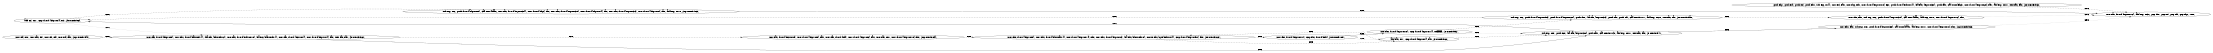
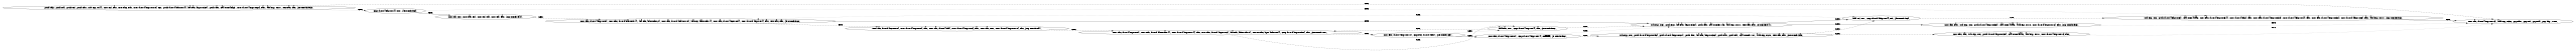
  digraph {
    rankdir=LR
    edge [style=dashed]
    n1 [label="'push ebp', 'push edi', 'push esi', 'push ebx', 'sub esp, 0x44', 'mov esi, eax', 'mov ebp, edx', 'mov dword [esp+0x18], ecx', 'push dword [edx+0x4]', 'lea eax, [esp+0x30]', 'push eax', 'call 0x804ef23', 'mov dword [esp+0x2c], eax', 'add esp, 0x10', 'test eax, eax', 'jne 0x80519c3', "]
    n2 [label="'mov eax, dword [esp+0x1c]', 'add esp, 0x3c', 'pop ebx', 'pop esi', 'pop edi', 'pop ebp', 'retn', "]
+   n3 [label="'cmp dword [ebp+0x4], 0x0', 'jle 0x80519cf', "]
    n4 [label="'sub esp, 0xc', 'push dword [ebp+0x8]', 'call 0x804baac', 'mov eax, dword [esp+0x34]', 'mov dword [ebp], eax', 'mov eax, dword [esp+0x38]', 'mov dword [ebp+0x4], eax', 'mov eax, dword [esp+0x3c]', 'mov dword [ebp+0x8], eax', 'add esp, 0x10', 'jmp 0x80519c3', "]
    n5 [label="'mov edi, 0x0', 'mov eax, esi', 'mov esi, edi', 'mov edi, eax', 'jmp 0x805194d', "]
    n6 [label="'mov eax, dword [ebp+0x8]', 'mov ebx, dword [eax+esi*4]', 'lea edx, [ebx+ebx*2]', 'mov eax, dword [edi+0x18]', 'lea ecx, [eax+edx*4]', 'mov eax, dword [ecx+0x4]', 'mov dword [esp+0x4], eax', 'test eax, eax', 'jle 0x8051982', "]
    n7 [label="'sub esp, 0x8', 'push ecx', 'lea eax, [esp+0x30]', 'push eax', 'call 0x80511d3', 'add esp, 0x10', 'test eax, eax', 'je 0x8051941', "]
    n8 [label="'mov eax, dword [ecx+0x8]', 'mov dword [esp+0x8], eax', 'mov eax, dword [edi]', 'mov dword [esp+0xc], eax', 'mov eax, 0x0', 'mov dword [esp+0x18], ebx', 'jmp 0x80518f4', "]
    n9 [label="'add esi, 0x1', 'cmp dword [ebp+0x4], esi', 'jle 0x80519cf', "]
    n10 [label="'mov ebx, eax', 'sub esp, 0xc', 'push dword [esp+0x38]', 'call 0x804baac', 'add esp, 0x10', 'mov dword [esp+0x1c], ebx', 'jmp 0x80519c3', "]
    n11 [label="'mov ebx, dword [esp+0x8]', 'mov edx, dword [ebx+eax*4]', 'mov dword [esp+0x14], edx', 'mov ebx, dword [esp+0xc]', 'lea edx, [ebx+edx*8]', 'movzx ebx, byte [edx+0x4]', 'cmp dword [esp+0x50], ebx', 'jne 0x80518e7', "]
    n12 [label="'add eax, 0x1', 'cmp dword [esp+0x4], eax', 'je 0x8051982', "]
    n13 [label="'mov ebx, dword [esp+0x10]', 'cmp ebx, dword [edx]', 'jne 0x80518e7', "]
    n14 [label="'mov ebx, dword [esp+0x18]', 'cmp dword [esp+0x14], 0xffffffff', 'je 0x8051982', "]
    n15 [label="'sub esp, 0xc', 'push dword [esp+0x5c]', 'push dword [esp+0x20]', 'push ebx', 'lea eax, [esp+0x3c]', 'push eax', 'push edi', 'call 0x8051101', 'add esp, 0x20', 'test eax, eax', 'jne 0x80519ae', "]
    n16 [label="'mov ebx, eax', 'sub esp, 0xc', 'push dword [esp+0x38]', 'call 0x804baac', 'add esp, 0x10', 'mov dword [esp+0x1c], ebx', "]
    n1 -> n2 [label=CFG]
+   n1 -> n3 [label=CFG style=dotted]
+   n3 -> n4 [label=CFG style=dotted]
+   n3 -> n5 [label=CFG style=solid]
    n4 -> n2 [label=CFG style=solid]
    n5 -> n6 [label=CFG]
    n6 -> n7 [label=CFG style=solid]
    n6 -> n8 [label=CFG]
    n7 -> n9 [label=CFG style=solid]
    n7 -> n10 [label=CFG style=solid]
    n8 -> n11 [label=CFG]
    n9 -> n4 [label=CFG]
    n9 -> n6 [label=CFG style=dotted]
    n10 -> n2 [label=CFG style=dotted]
    n11 -> n12 [label=CFG]
    n11 -> n13 [label=CFG]
    n12 -> n7 [label=CFG]
    n12 -> n11 [label=CFG]
    n13 -> n12 [label=CFG style=dotted]
    n13 -> n14 [label=CFG style=solid]
    n14 -> n7 [label=CFG style=dotted]
    n14 -> n15 [label=CFG]
    n15 -> n9 [label=CFG]
    n15 -> n16 [label=CFG]
    n16 -> n2 [label=CFG style=dotted]
  }
